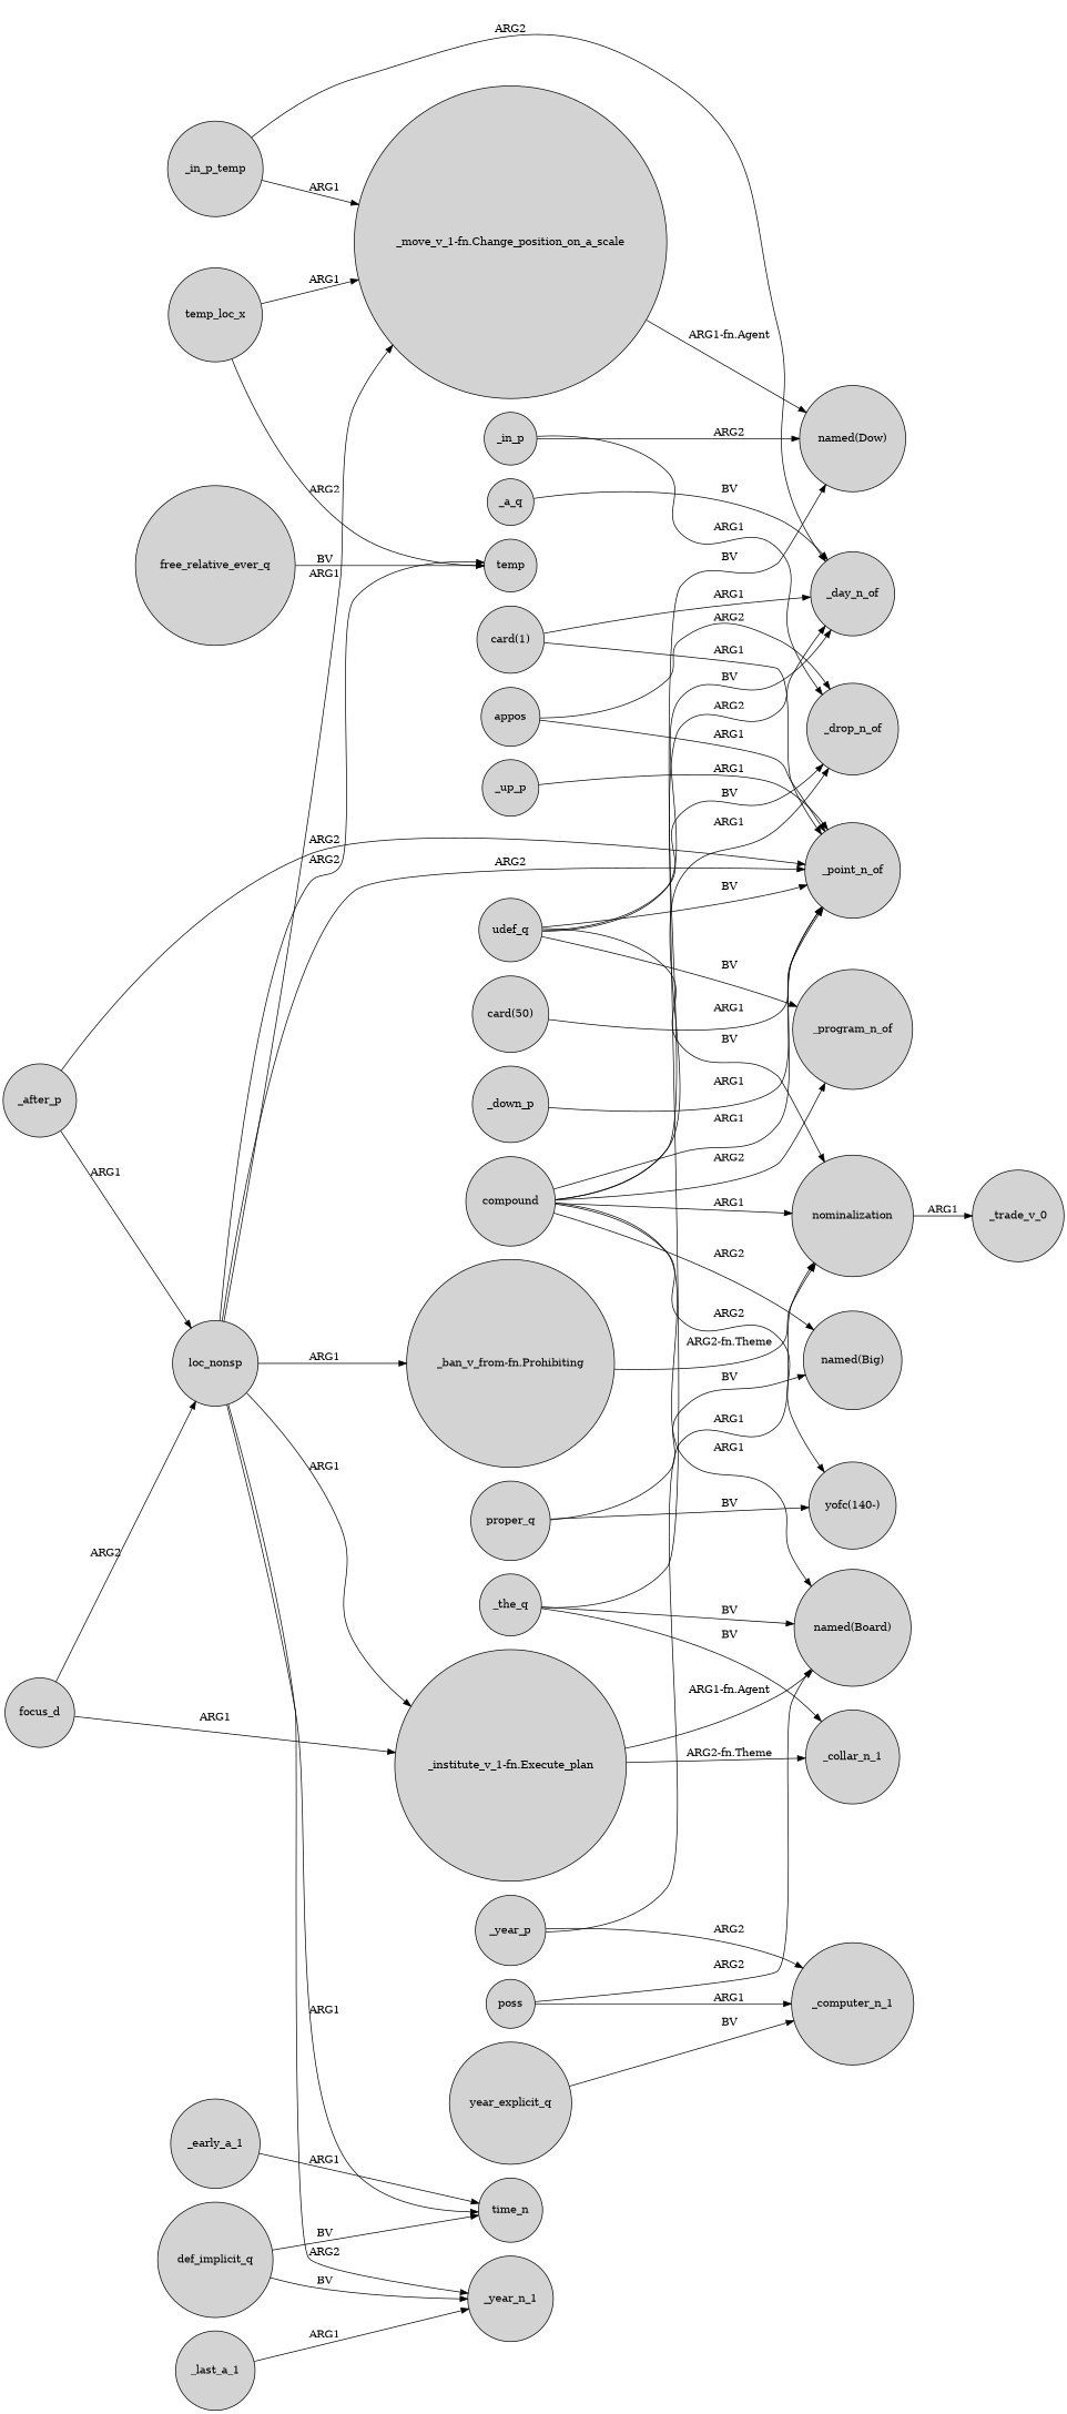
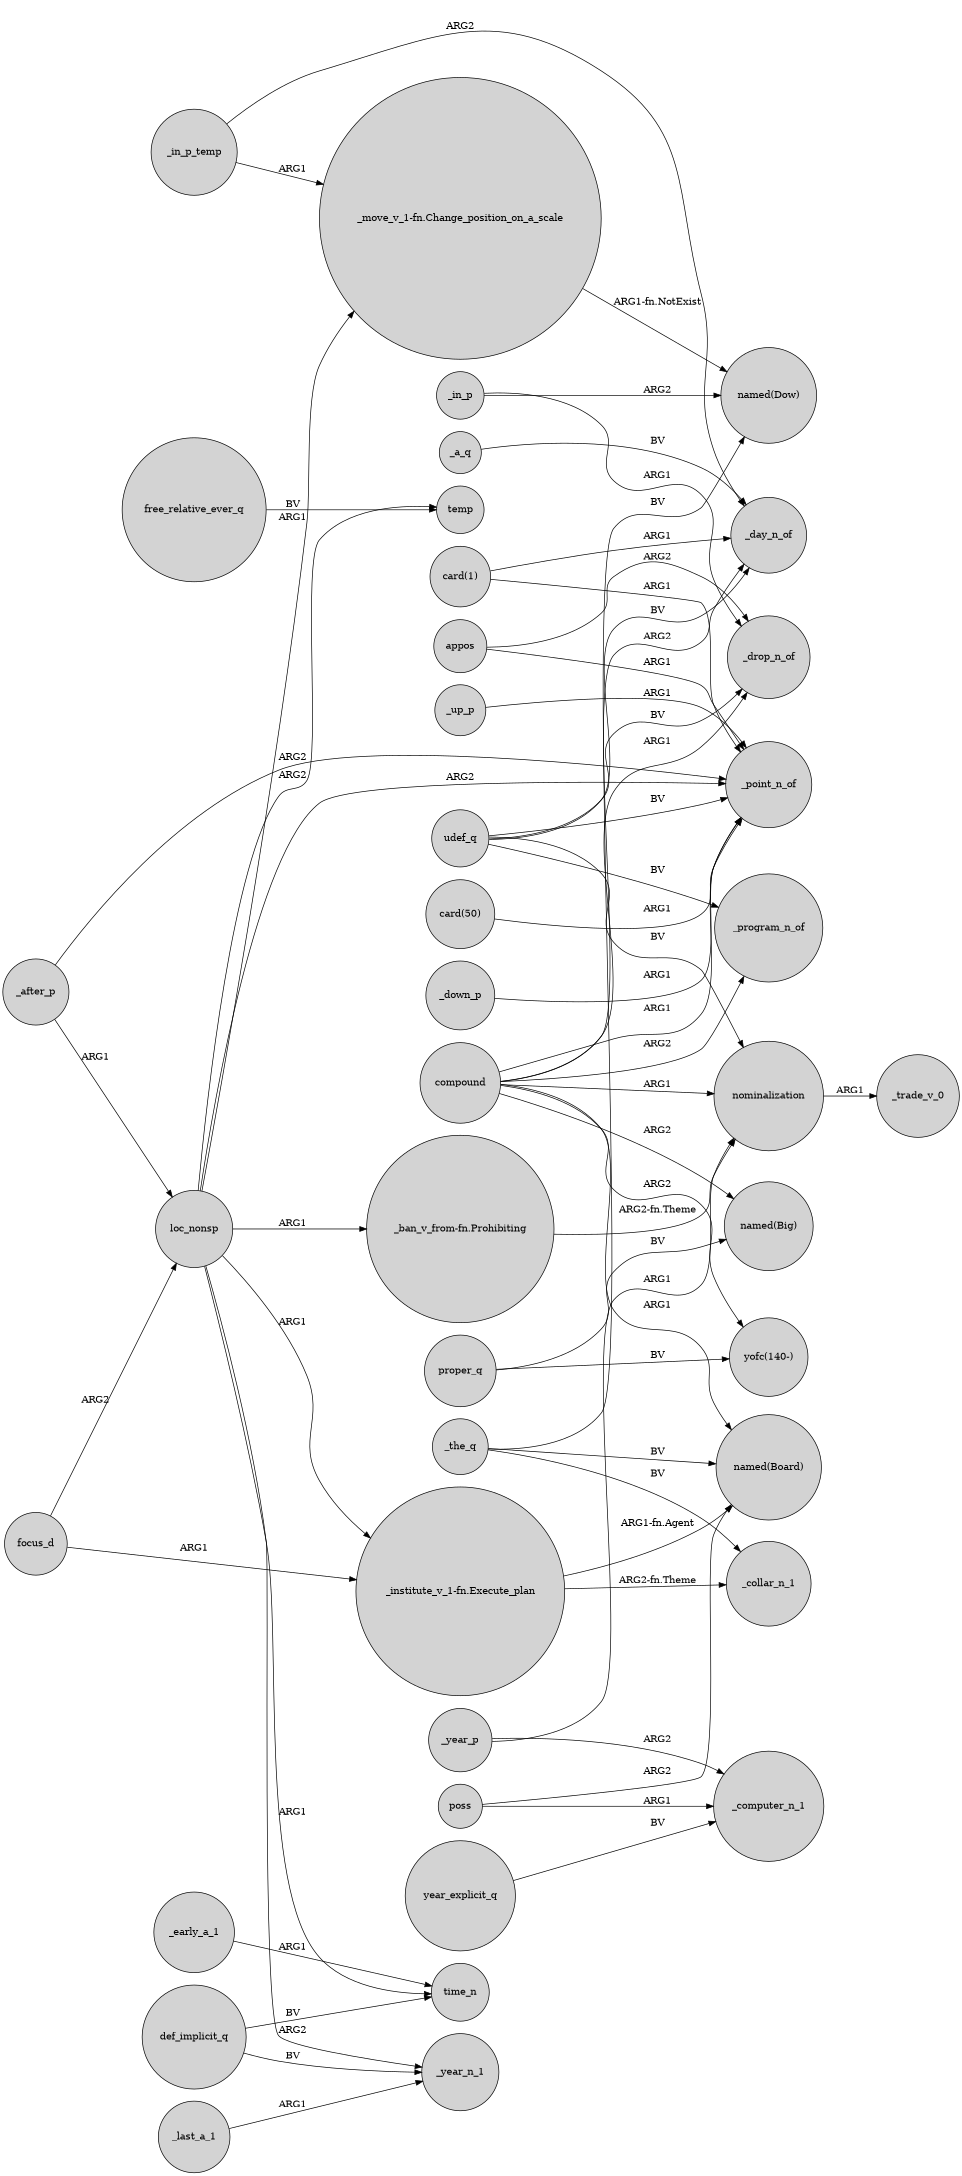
  digraph {
    rankdir=LR
    node [shape=circle style=filled]
    focus_d
    loc_nonsp
    "_institute_v_1-fn.Execute_plan"
    _point_n_of
    _year_n_1
    time_n
    "_move_v_1-fn.Change_position_on_a_scale"
    temp
    "_ban_v_from-fn.Prohibiting"
    "named(Board)"
    _collar_n_1
    "named(Dow)"
    nominalization
    _the_q
    compound
    _program_n_of
    _day_n_of
    _drop_n_of
    "yofc(140-)"
    "named(Big)"
    n21 [label=_trade_v_0]
    _in_p
    def_implicit_q
    n24 [label=year_explicit_q]
    _computer_n_1
    _up_p
    "card(1)"
    udef_q
    poss
    proper_q
    _down_p
-   temp_loc_x
    _in_p_temp
    _a_q
    n35 [label=_year_p]
    _last_a_1
    _early_a_1
    free_relative_ever_q
    appos
    _after_p
    "card(50)"
    focus_d -> loc_nonsp [label=ARG2]
    focus_d -> "_institute_v_1-fn.Execute_plan" [label=ARG1]
    loc_nonsp -> "_institute_v_1-fn.Execute_plan" [label=ARG1]
    loc_nonsp -> _point_n_of [label=ARG2]
    loc_nonsp -> _year_n_1 [label=ARG2]
    loc_nonsp -> time_n [label=ARG1]
    loc_nonsp -> "_move_v_1-fn.Change_position_on_a_scale" [label=ARG1]
    loc_nonsp -> temp [label=ARG2]
    loc_nonsp -> "_ban_v_from-fn.Prohibiting" [label=ARG1]
    "_institute_v_1-fn.Execute_plan" -> "named(Board)" [label="ARG1-fn.Agent"]
    "_institute_v_1-fn.Execute_plan" -> _collar_n_1 [label="ARG2-fn.Theme"]
-   "_move_v_1-fn.Change_position_on_a_scale" -> "named(Dow)" [label="ARG1-fn.Agent"]
+   "_move_v_1-fn.Change_position_on_a_scale" -> "named(Dow)" [label="ARG1-fn.NotExist"]
    "_ban_v_from-fn.Prohibiting" -> nominalization [label="ARG2-fn.Theme"]
    nominalization -> n21 [label=ARG1]
    _the_q -> "named(Board)" [label=BV]
    _the_q -> _collar_n_1 [label=BV]
    _the_q -> "named(Dow)" [label=BV]
    compound -> _point_n_of [label=ARG1]
    compound -> "named(Board)" [label=ARG1]
    compound -> nominalization [label=ARG1]
    compound -> _program_n_of [label=ARG2]
    compound -> _day_n_of [label=ARG2]
    compound -> _drop_n_of [label=ARG1]
    compound -> "yofc(140-)" [label=ARG2]
    compound -> "named(Big)" [label=ARG2]
    _in_p -> "named(Dow)" [label=ARG2]
    _in_p -> _drop_n_of [label=ARG1]
    def_implicit_q -> _year_n_1 [label=BV]
    def_implicit_q -> time_n [label=BV]
    n24 -> _computer_n_1 [label=BV]
    _up_p -> _point_n_of [label=ARG1]
    "card(1)" -> _point_n_of [label=ARG1]
    "card(1)" -> _day_n_of [label=ARG1]
    udef_q -> _point_n_of [label=BV]
    udef_q -> nominalization [label=BV]
    udef_q -> _program_n_of [label=BV]
    udef_q -> _day_n_of [label=BV]
    udef_q -> _drop_n_of [label=BV]
    poss -> "named(Board)" [label=ARG2]
    poss -> _computer_n_1 [label=ARG1]
    proper_q -> "yofc(140-)" [label=BV]
    proper_q -> "named(Big)" [label=BV]
    _down_p -> _point_n_of [label=ARG1]
-   temp_loc_x -> "_move_v_1-fn.Change_position_on_a_scale" [label=ARG1]
-   temp_loc_x -> temp [label=ARG2]
    _in_p_temp -> "_move_v_1-fn.Change_position_on_a_scale" [label=ARG1]
    _in_p_temp -> _day_n_of [label=ARG2]
    _a_q -> _day_n_of [label=BV]
    n35 -> nominalization [label=ARG1]
    n35 -> _computer_n_1 [label=ARG2]
    _last_a_1 -> _year_n_1 [label=ARG1]
    _early_a_1 -> time_n [label=ARG1]
    free_relative_ever_q -> temp [label=BV]
    appos -> _point_n_of [label=ARG1]
    appos -> _drop_n_of [label=ARG2]
    _after_p -> loc_nonsp [label=ARG1]
    _after_p -> _point_n_of [label=ARG2]
    "card(50)" -> _point_n_of [label=ARG1]
  }
